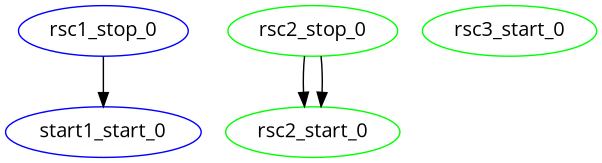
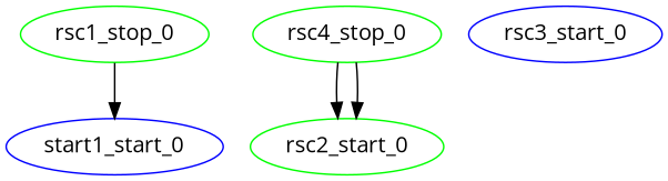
  digraph {
    fontname="Open Sans"
    node [color=blue fontname="Open Sans"]
    edge [fontname="Open Sans"]
    n1 [label=start1_start_0]
-   rsc1_stop_0
-   rsc2_stop_0 [color=green]
+   rsc1_stop_0 [color=green]
+   rsc2_stop_0 [color=green label=rsc4_stop_0]
    rsc2_start_0 [color=green]
-   rsc3_start_0 [color=green]
+   rsc3_start_0
    rsc1_stop_0 -> n1
    rsc2_stop_0 -> rsc2_start_0
    rsc2_stop_0 -> rsc2_start_0
  }
